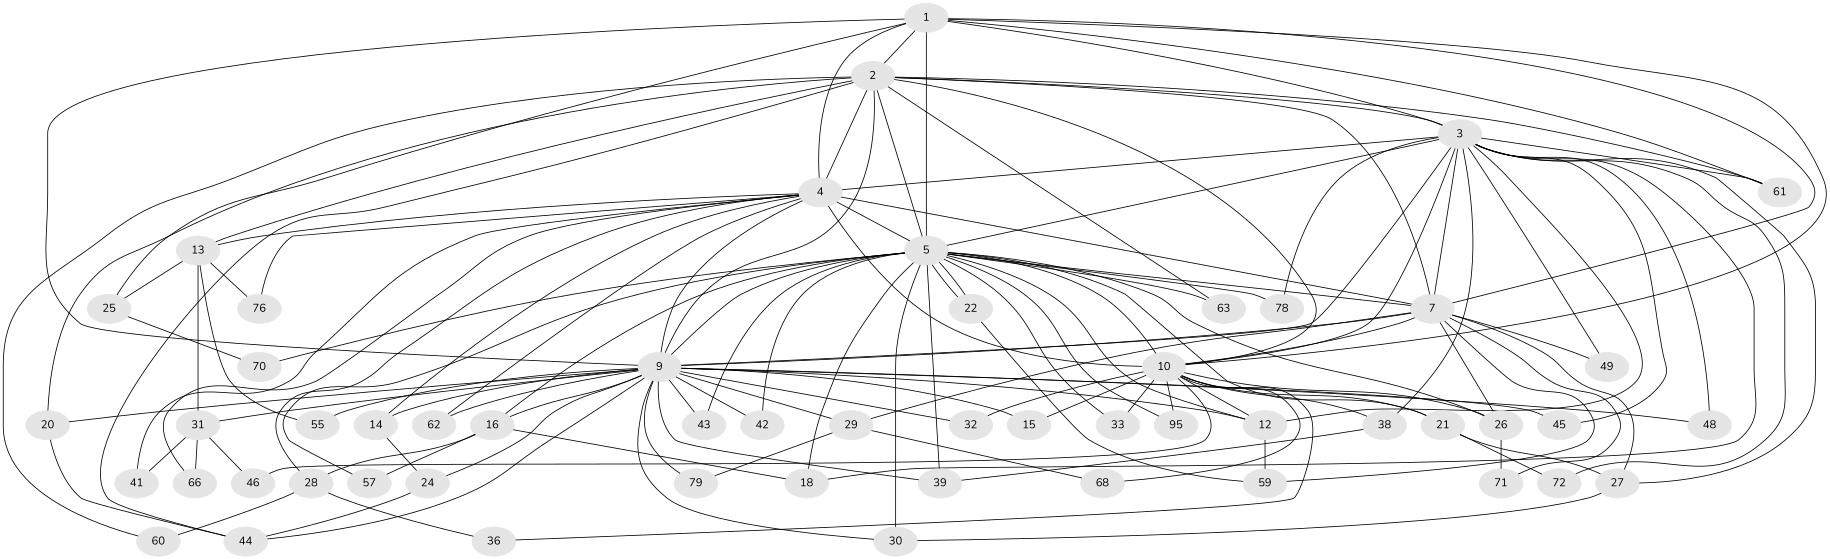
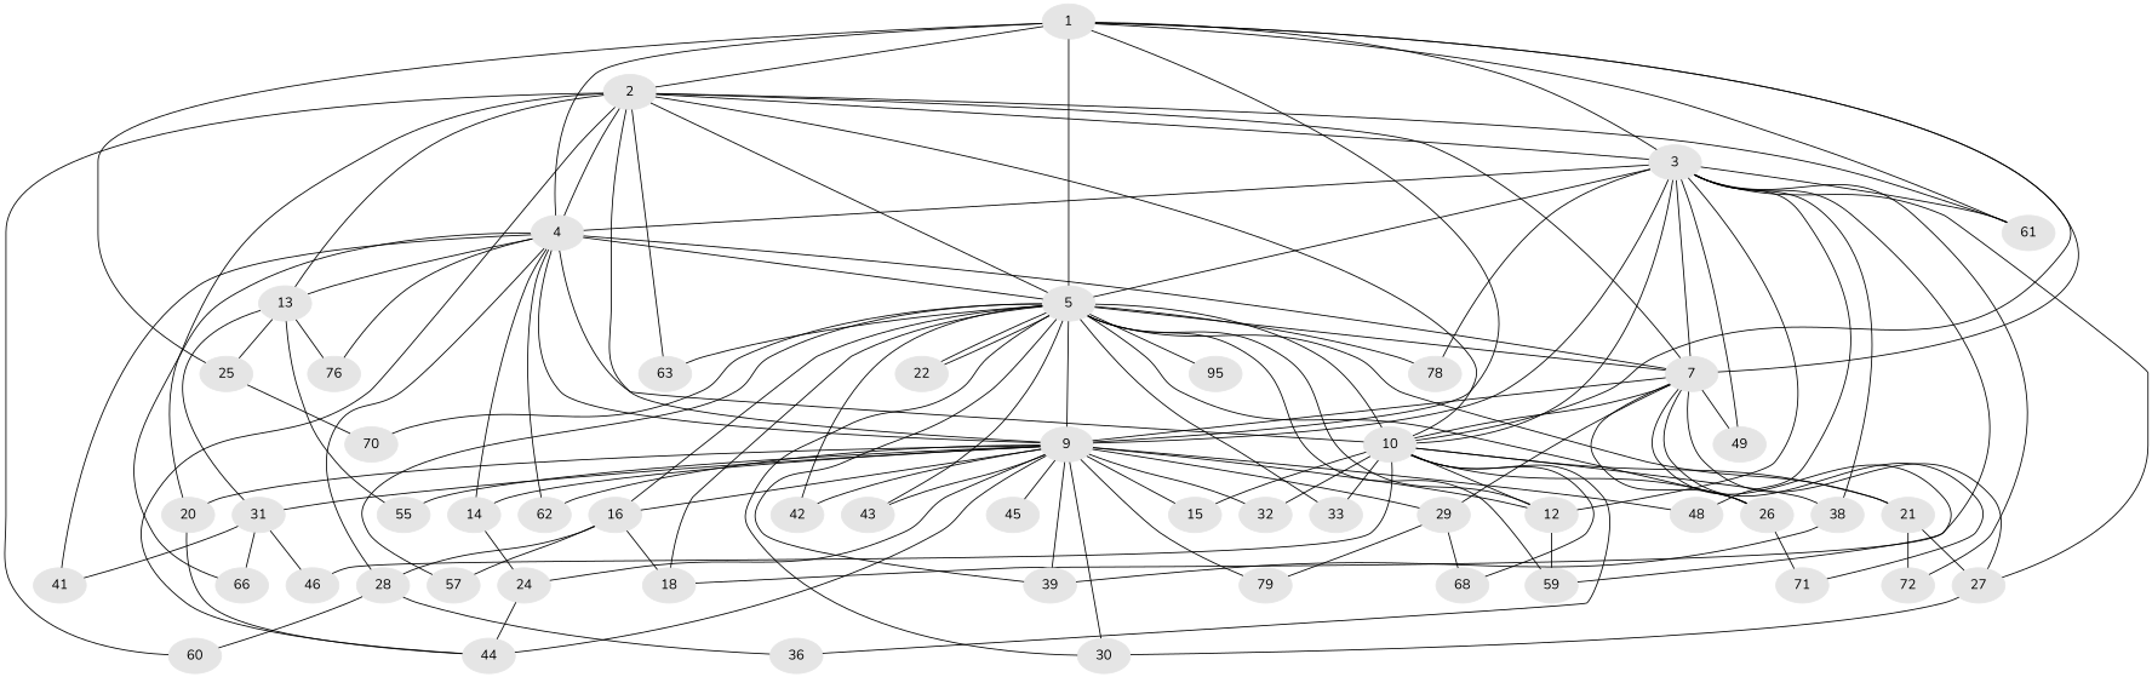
  graph {
    fontname=Nunito
    node [color=gray90 fontname=Nunito style=filled]
    edge [fontname=Nunito]
    1 [super="+17"]
    2 [super="+58"]
    3 [super="+50"]
    4 [super="+6"]
    5 [super="+8"]
    7 [super="+25"]
    9 [super="+11"]
    10 [super="+67"]
    n9 [label=25]
    61 [super="+80"]
    13 [super="+64"]
    20 [super="+77"]
    44 [super="+47"]
    60
    63
    12 [super="+19"]
    18 [super="+66"]
    27 [super="+69"]
    38
    45
    48
    49
    72
    78
    14
    28
    41
    n28 [label=66]
    62
    76
    16 [super="+51"]
    21 [super="+54"]
    22
    26 [super="+74"]
    30 [super="+53"]
    33
    39 [super="+52"]
    42
    43
    57
    59 [super="+73"]
    70
    n43 [label=95]
    29 [super="+40"]
    71
    15
    24
    31 [super="+37"]
    32
    55
    79
    36
    46
    68
    1 -- 2
    1 -- 3
    1 -- 4 [weight=3]
    1 -- 5 [weight=2]
    1 -- 7
    1 -- 9
    1 -- 10 [weight=2]
    1 -- n9
    1 -- 61
    2 -- 3
    2 -- 4 [weight=3]
    2 -- 5 [weight=2]
    2 -- 7
    2 -- 9
    2 -- 10
    2 -- 61
    2 -- 13
    2 -- 20
    2 -- 44
    2 -- 60
    2 -- 63
    3 -- 4 [weight=2]
    3 -- 5 [weight=2]
    3 -- 7
    3 -- 9
    3 -- 10
    3 -- 61
    3 -- 12
    3 -- 18
    3 -- 27
    3 -- 38
-   3 -- 45
    3 -- 48
    3 -- 49
    3 -- 72
    3 -- 78
    4 -- 5 [weight=4]
    4 -- 7 [weight=3]
    4 -- 9 [weight=2]
    4 -- 10 [weight=2]
    4 -- 13
    4 -- 14
    4 -- 28
    4 -- 41
    4 -- n28
    4 -- 62
    4 -- 76
    5 -- 7 [weight=2]
    5 -- 9 [weight=3]
    5 -- 10 [weight=2]
    5 -- 63
    5 -- 12
    5 -- 18
    5 -- 78
    5 -- 16
    5 -- 21
    5 -- 22
    5 -- 22
    5 -- 26
    5 -- 30
    5 -- 33
    5 -- 39
    5 -- 42
    5 -- 43
    5 -- 57
-   22 -- 59
+   5 -- 59
    5 -- 70
    5 -- n43
    7 -- 9
    7 -- 10
    7 -- 27
    7 -- 49
    7 -- 26
    7 -- 59
    7 -- 29
    7 -- 71
    9 -- 20
    9 -- 44
    9 -- 12
    9 -- 45
    9 -- 48
    9 -- 14
    9 -- 62
    9 -- 16 [weight=2]
    9 -- 30
    9 -- 39
    9 -- 42
    9 -- 43
    9 -- 29 [weight=2]
    9 -- 15
    9 -- 24
    9 -- 31 [weight=3]
    9 -- 32
    9 -- 55
    9 -- 79
    10 -- 12
    10 -- 38
    10 -- 21
    10 -- 26
    10 -- 33
-   10 -- n43
    10 -- 15
    10 -- 32
    10 -- 36
    10 -- 46
    10 -- 68
    n9 -- 70
    13 -- n9
    13 -- 76
    13 -- 31
    13 -- 55
    20 -- 44
    12 -- 59
    27 -- 30
    38 -- 39
    14 -- 24
    28 -- 60
    28 -- 36
    16 -- 18
    16 -- 28
    16 -- 57
    21 -- 27 [weight=2]
    21 -- 72
    26 -- 71
    29 -- 79
    29 -- 68
    24 -- 44
    31 -- 41
    31 -- n28
    31 -- 46
  }
